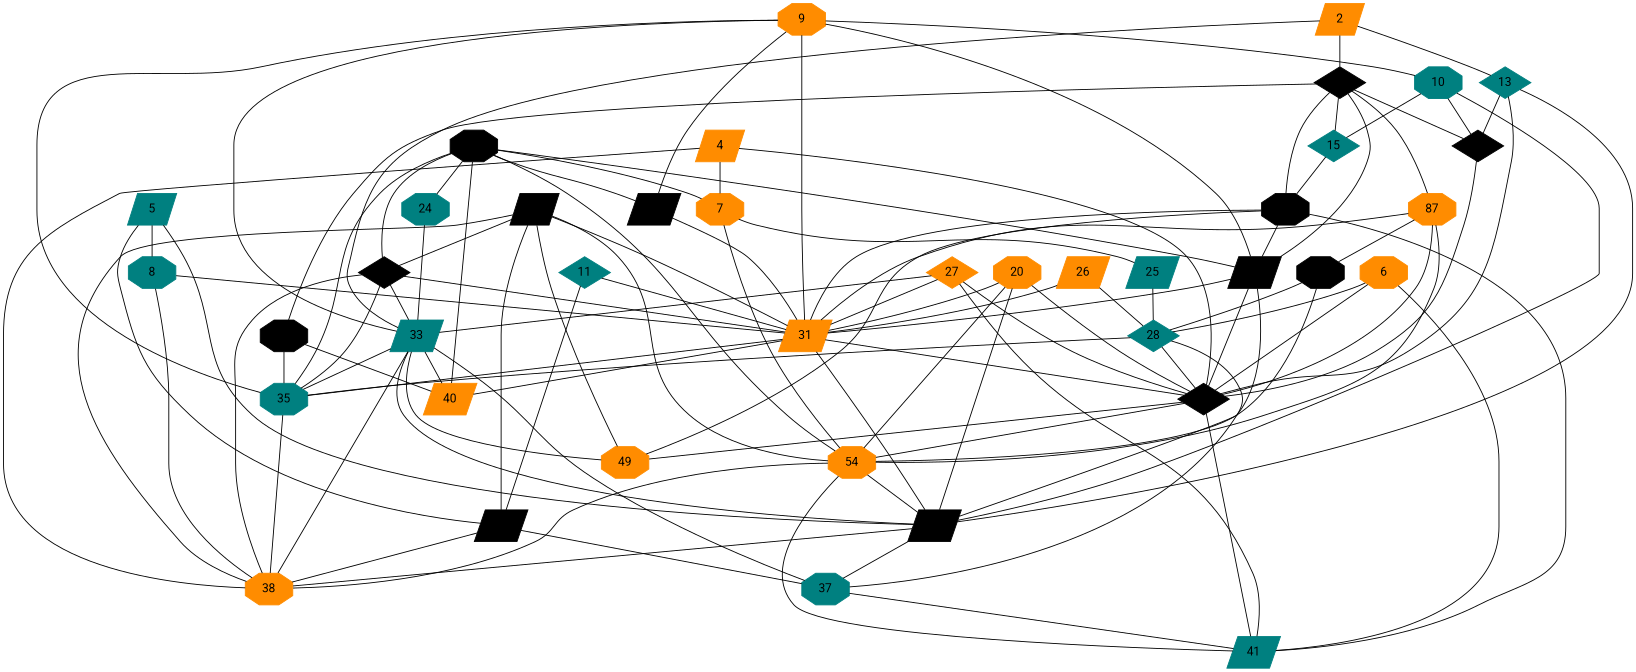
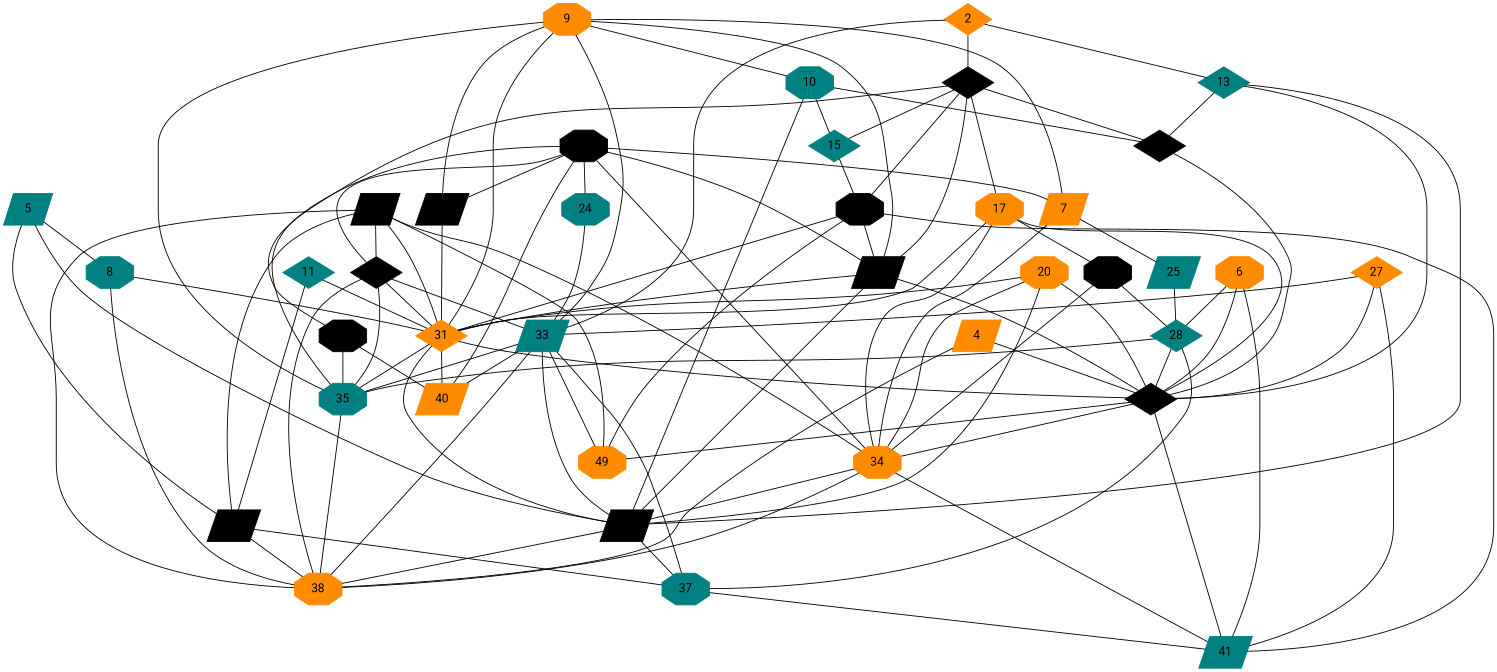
  graph {
    fontname=Roboto
    node [color=darkorange fontname=Roboto shape=octagon style=filled]
    edge [fontname=Roboto weight=1.0]
    1 [color=black]
-   7
+   7 [shape=parallelogram]
    16 [color=black shape=parallelogram]
    18 [color=black shape=diamond]
    24 [color=teal]
    29 [color=black shape=parallelogram]
-   34 [label=54]
+   34
    35 [color=teal]
    40 [shape=parallelogram]
    25 [color=teal shape=parallelogram]
-   31 [shape=parallelogram]
+   31 [shape=diamond]
    33 [color=teal shape=parallelogram]
    38
    32 [color=black shape=diamond]
    36 [color=black shape=parallelogram]
    41 [color=teal shape=parallelogram]
-   2 [shape=parallelogram]
+   2 [shape=diamond]
    12 [color=black shape=diamond]
    13 [color=teal shape=diamond]
    15 [color=teal shape=diamond]
    21 [color=black shape=diamond]
-   17 [label=87]
+   17
    19 [color=black]
    23 [color=black]
    n25 [label=49]
    37 [color=teal]
    3 [color=black shape=parallelogram]
    30 [color=black shape=parallelogram]
    4 [shape=parallelogram]
    5 [color=teal shape=parallelogram]
    8 [color=teal]
    6
    28 [color=teal shape=diamond]
    9
    10 [color=teal]
    11 [color=teal shape=diamond]
    22 [color=black]
    20
-   26 [shape=parallelogram]
    27 [shape=diamond]
    1 -- 7
    1 -- 16
    1 -- 18
    1 -- 24
    1 -- 29
    1 -- 34
    1 -- 35
    1 -- 40
    7 -- 34
    7 -- 25
    16 -- 31
    18 -- 35
    18 -- 31
    18 -- 33 [weight=2.0]
    18 -- 38
    24 -- 33
    29 -- 31
    29 -- 32
    29 -- 36
    34 -- 38
    34 -- 36
    34 -- 41
    35 -- 38
    25 -- 28
    31 -- 35
    31 -- 40
    31 -- 32
    31 -- 36
    33 -- 35
    33 -- 40
    33 -- 38
    33 -- 36
    33 -- n25
    33 -- 37
    32 -- 34
    32 -- 41
    32 -- n25
    36 -- 38
    36 -- 37
    2 -- 33
    2 -- 12
    2 -- 13
    12 -- 29
    12 -- 15
    12 -- 21
    12 -- 17
    12 -- 19
    12 -- 23
    13 -- 32
    13 -- 36
    13 -- 21
    15 -- 23
    21 -- 32
    17 -- 34
    17 -- 31
    17 -- 32 [weight=2.0]
    17 -- 22
    19 -- 35
    19 -- 40
    23 -- 29
    23 -- 31
    23 -- 41
    23 -- n25
    37 -- 41
    3 -- 18
    3 -- 34 [weight=2.0]
    3 -- 31
    3 -- 38
    3 -- n25
    3 -- 30
    30 -- 38
    30 -- 37 [weight=2.0]
-   4 -- 7
+   9 -- 7
    4 -- 38
    4 -- 32
    5 -- 36
    5 -- 30
    5 -- 8
    8 -- 31
    8 -- 38
    6 -- 32
    6 -- 41
    6 -- 28
    28 -- 35
    28 -- 32
    28 -- 37
    9 -- 16
    9 -- 29
    9 -- 35
    9 -- 31 [weight=2.0]
    9 -- 33
    9 -- 10
    10 -- 36
    10 -- 15
    10 -- 21
    11 -- 31
    11 -- 30
    22 -- 34 [weight=2.0]
    22 -- 28
    20 -- 34
    20 -- 31
    20 -- 32
    20 -- 36
-   26 -- 31 [weight=2.0]
-   26 -- 28
-   27 -- 31
    27 -- 33
    27 -- 32
    27 -- 41
  }
